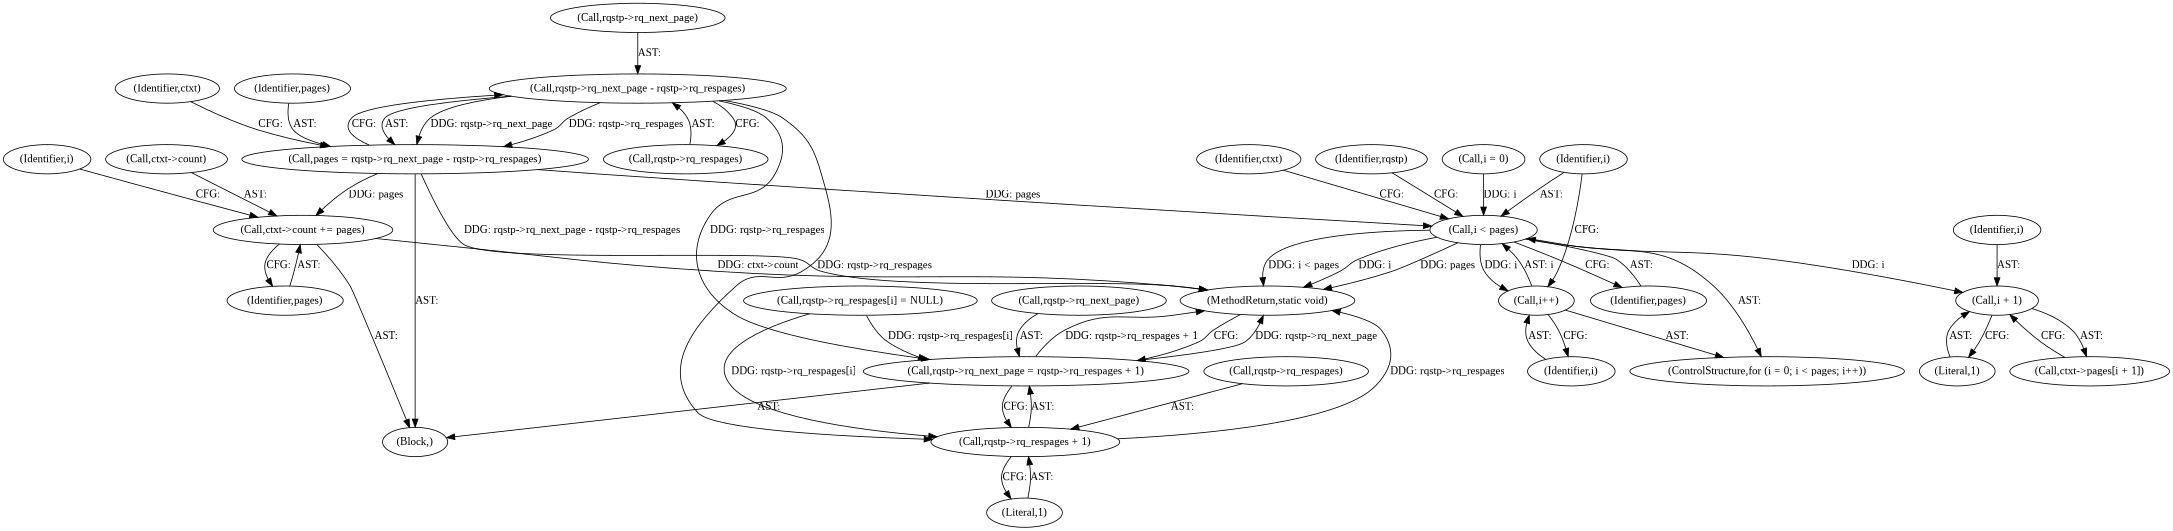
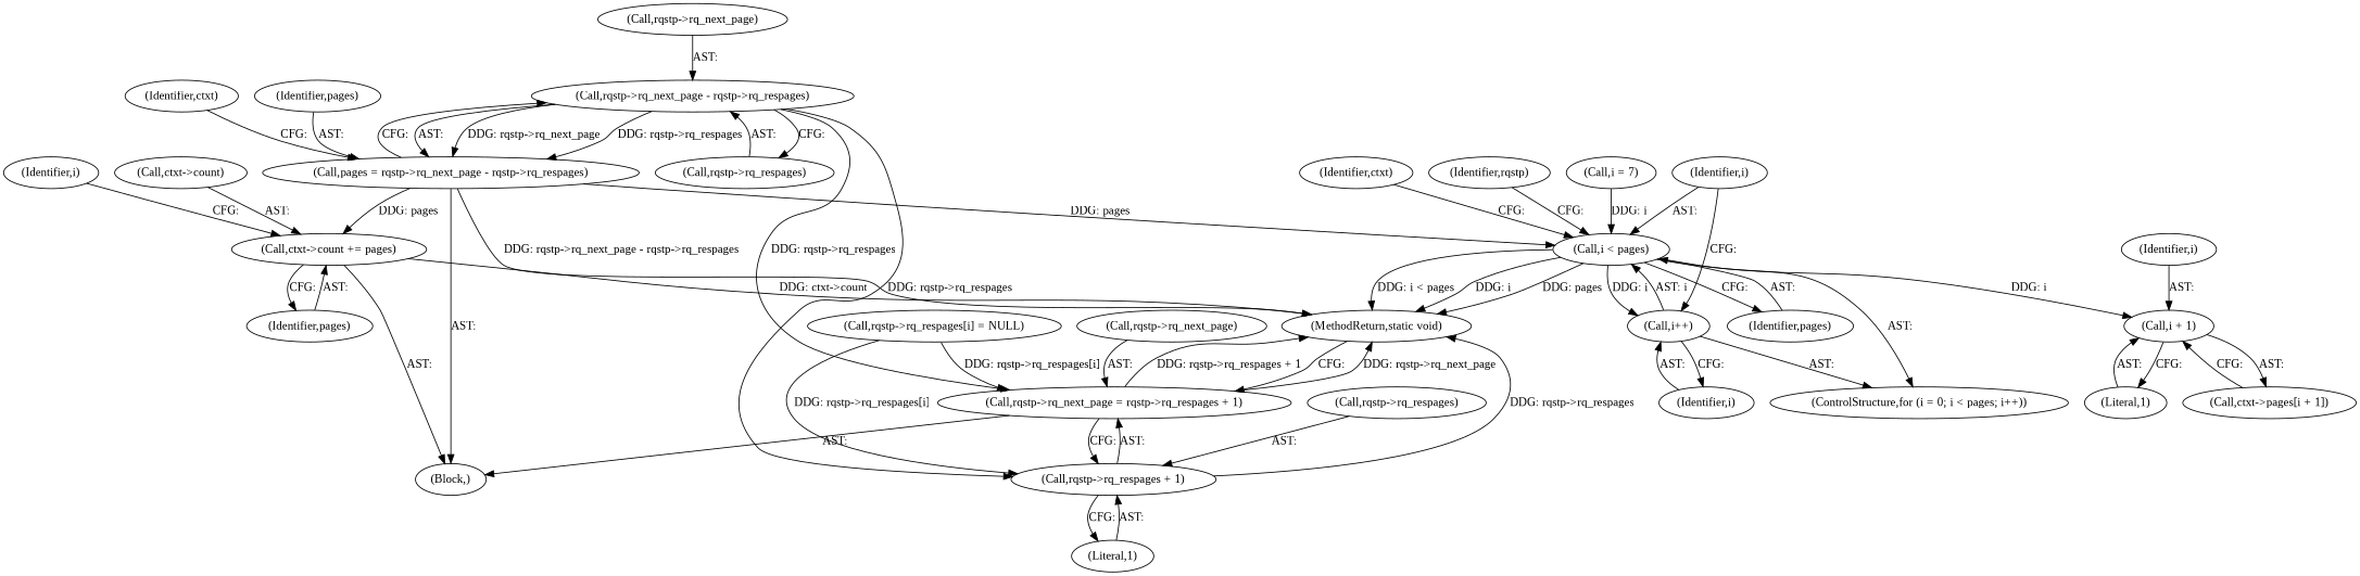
  digraph {
    fontname="Liberation Serif"
    node [fontname="Liberation Serif"]
    edge [fontname="Liberation Serif"]
    n1 [label="(Call,rqstp->rq_next_page - rqstp->rq_respages)"]
    n2 [label="(Call,pages = rqstp->rq_next_page - rqstp->rq_respages)"]
    n3 [label="(Call,rqstp->rq_next_page = rqstp->rq_respages + 1)"]
    n4 [label="(Call,rqstp->rq_respages + 1)"]
    n5 [label="(Call,rqstp->rq_respages)"]
    n6 [label="(Call,ctxt->count += pages)"]
    n7 [label="(Call,i < pages)"]
    n8 [label="(MethodReturn,static void)"]
    n9 [label="(Block,)"]
    n10 [label="(Literal,1)"]
    n11 [label="(Identifier,pages)"]
    n12 [label="(Call,i++)"]
    n13 [label="(Call,i + 1)"]
    n14 [label="(Identifier,pages)"]
    n15 [label="(ControlStructure,for (i = 0; i < pages; i++))"]
    n16 [label="(Identifier,i)"]
    n17 [label="(Call,ctxt->pages[i + 1])"]
    n18 [label="(Literal,1)"]
    n19 [label="(Identifier,ctxt)"]
    n20 [label="(Identifier,ctxt)"]
    n21 [label="(Call,rqstp->rq_respages)"]
    n22 [label="(Identifier,i)"]
    n23 [label="(Call,rqstp->rq_next_page)"]
    n24 [label="(Identifier,i)"]
    n25 [label="(Identifier,pages)"]
    n26 [label="(Identifier,rqstp)"]
    n27 [label="(Call,rqstp->rq_next_page)"]
    n28 [label="(Call,rqstp->rq_respages[i] = NULL)"]
    n29 [label="(Call,ctxt->count)"]
-   n30 [label="(Call,i = 0)"]
+   n30 [label="(Call,i = 7)"]
    n31 [label="(Identifier,i)"]
    n1 -> n2 [label="AST: "]
    n1 -> n2 [label="DDG: rqstp->rq_next_page"]
    n1 -> n2 [label="DDG: rqstp->rq_respages"]
    n1 -> n3 [label="DDG: rqstp->rq_respages"]
    n1 -> n4 [label="DDG: rqstp->rq_respages"]
    n1 -> n5 [label="CFG: "]
    n2 -> n1 [label="CFG: "]
    n2 -> n6 [label="DDG: pages"]
    n2 -> n7 [label="DDG: pages"]
    n2 -> n8 [label="DDG: rqstp->rq_next_page - rqstp->rq_respages"]
    n2 -> n9 [label="AST: "]
    n3 -> n4 [label="CFG: "]
    n3 -> n8 [label="DDG: rqstp->rq_next_page"]
    n3 -> n8 [label="DDG: rqstp->rq_respages + 1"]
    n3 -> n9 [label="AST: "]
    n4 -> n3 [label="AST: "]
    n4 -> n8 [label="DDG: rqstp->rq_respages"]
    n4 -> n10 [label="CFG: "]
    n5 -> n1 [label="AST: "]
    n6 -> n8 [label="DDG: ctxt->count"]
    n6 -> n9 [label="AST: "]
    n6 -> n11 [label="CFG: "]
    n7 -> n8 [label="DDG: i < pages"]
    n7 -> n8 [label="DDG: i"]
    n7 -> n8 [label="DDG: pages"]
    n7 -> n12 [label="DDG: i"]
    n7 -> n13 [label="DDG: i"]
    n7 -> n14 [label="CFG: "]
    n7 -> n15 [label="AST: "]
    n8 -> n3 [label="CFG: "]
    n10 -> n4 [label="AST: "]
    n11 -> n6 [label="AST: "]
    n12 -> n7 [label="AST: i"]
    n12 -> n15 [label="AST: "]
    n12 -> n16 [label="CFG: "]
    n13 -> n17 [label="AST: "]
    n13 -> n18 [label="CFG: "]
    n14 -> n7 [label="AST: "]
    n16 -> n12 [label="AST: "]
    n17 -> n13 [label="CFG: "]
    n18 -> n13 [label="AST: "]
    n19 -> n2 [label="CFG: "]
    n20 -> n7 [label="CFG: "]
    n21 -> n4 [label="AST: "]
    n22 -> n13 [label="AST: "]
    n23 -> n1 [label="AST: "]
    n24 -> n7 [label="AST: "]
    n24 -> n12 [label="CFG: "]
    n25 -> n2 [label="AST: "]
    n26 -> n7 [label="CFG: "]
    n27 -> n3 [label="AST: "]
    n28 -> n3 [label="DDG: rqstp->rq_respages[i]"]
    n28 -> n4 [label="DDG: rqstp->rq_respages[i]"]
    n29 -> n6 [label="AST: "]
    n30 -> n7 [label="DDG: i"]
    n31 -> n6 [label="CFG: "]
  }
